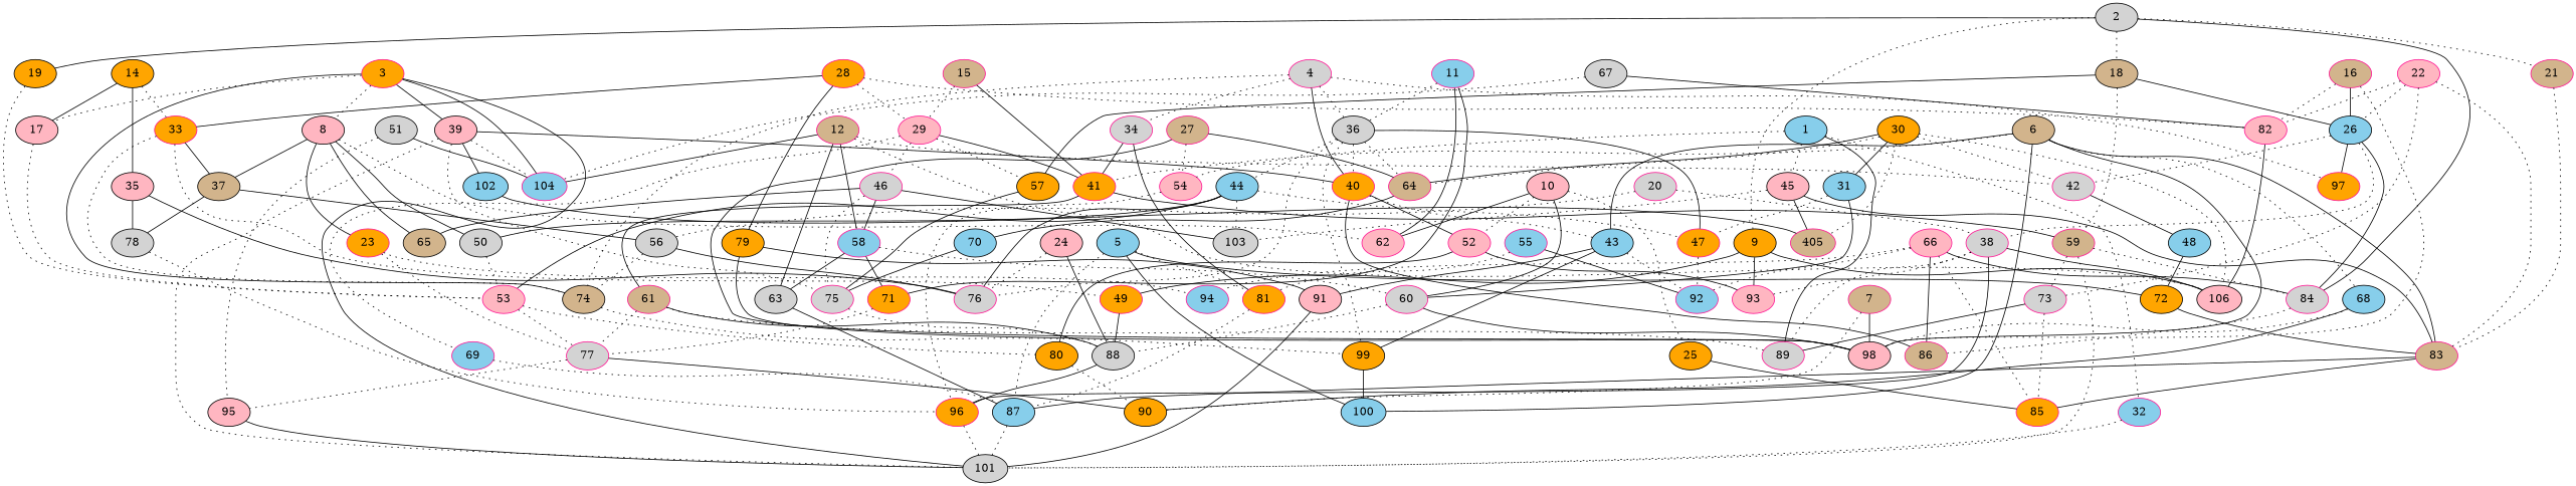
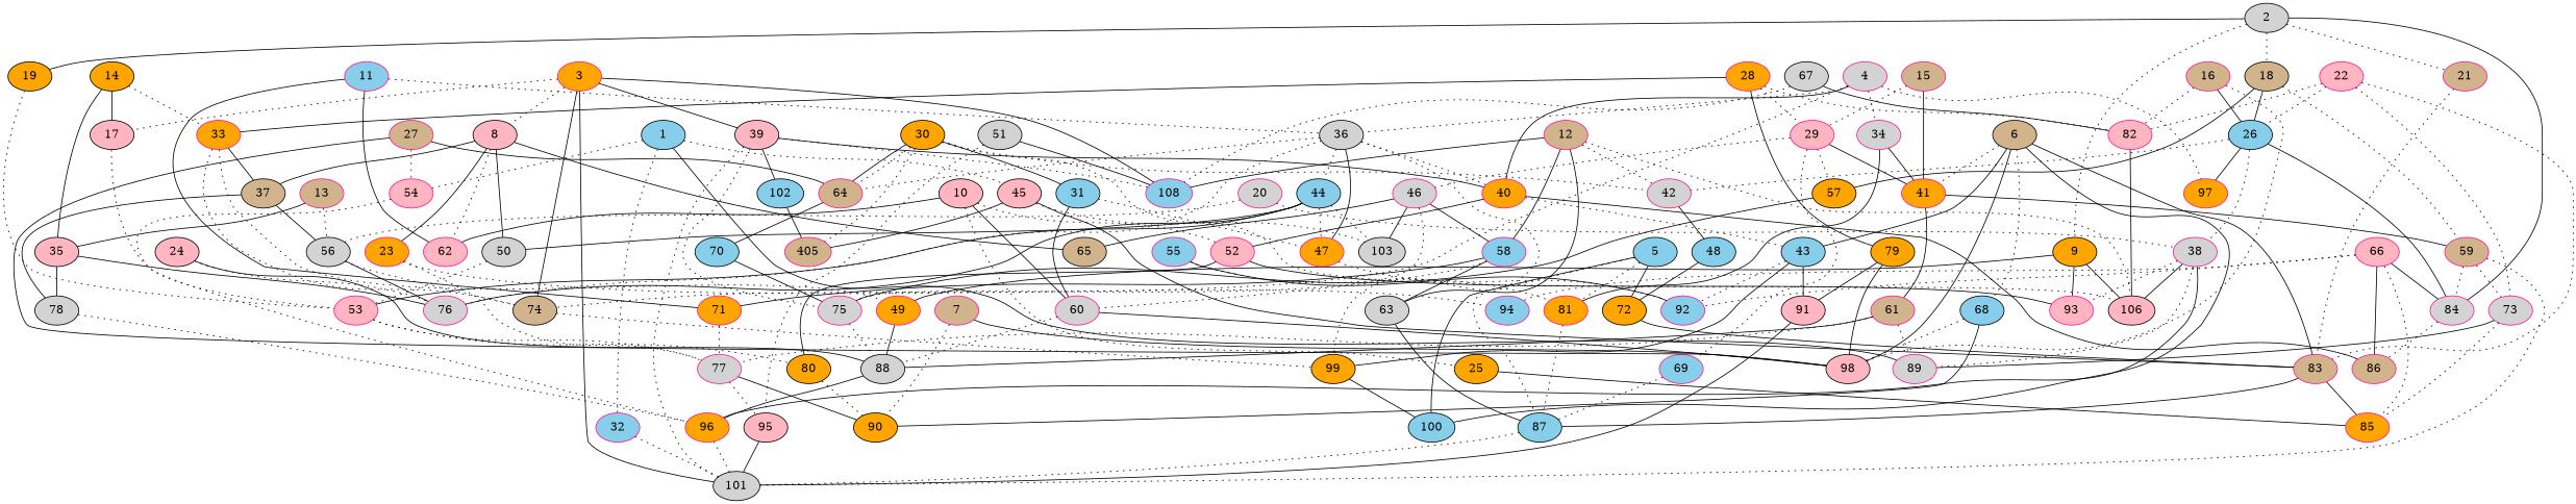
  graph {
    node [color=deeppink fillcolor=lightgrey style=filled]
    edge [style=solid]
    1 [color=black fillcolor=skyblue]
    32 [fillcolor=skyblue]
    45 [color=black fillcolor=lightpink]
    54 [fillcolor=lightpink]
    89
    101 [color=black]
    83 [fillcolor=tan]
    n8 [fillcolor=tan label=405]
    103 [color=black]
    96 [fillcolor=orange]
    2 [color=black]
    9 [color=black fillcolor=orange]
    18 [color=black fillcolor=tan]
    19 [color=black fillcolor=orange]
    21 [fillcolor=tan]
    84
    49 [fillcolor=orange]
    93 [fillcolor=lightpink]
    106 [color=black fillcolor=lightpink]
    26 [color=black fillcolor=skyblue]
    57 [color=black fillcolor=orange]
    59 [fillcolor=tan]
    53 [fillcolor=lightpink]
    86 [fillcolor=tan]
    3 [fillcolor=orange]
    8 [color=black fillcolor=lightpink]
    17 [color=black fillcolor=lightpink]
    39 [color=black fillcolor=lightpink]
    74 [color=black fillcolor=tan]
-   104 [fillcolor=skyblue]
+   104 [fillcolor=skyblue label=108]
    23 [fillcolor=orange]
    37 [color=black fillcolor=tan]
    50 [color=black]
    62 [fillcolor=lightpink]
    65 [color=black fillcolor=tan]
    40 [fillcolor=orange]
    75
    102 [color=black fillcolor=skyblue]
    99 [color=black fillcolor=orange]
    4
    34
    36 [color=black]
    97 [fillcolor=orange]
    81 [fillcolor=orange]
    41 [fillcolor=orange]
    76
    64 [fillcolor=tan]
    47 [fillcolor=orange]
    44 [color=black fillcolor=skyblue]
    43 [color=black fillcolor=skyblue]
    52 [fillcolor=lightpink]
    5 [color=black fillcolor=skyblue]
    72 [color=black fillcolor=orange]
    87 [color=black fillcolor=skyblue]
    100 [color=black fillcolor=skyblue]
    6 [color=black fillcolor=tan]
    68 [color=black fillcolor=skyblue]
    98 [color=black fillcolor=lightpink]
    61 [fillcolor=tan]
    91 [color=black fillcolor=lightpink]
    92 [fillcolor=skyblue]
    90 [color=black fillcolor=orange]
    85 [fillcolor=orange]
    7 [fillcolor=tan]
    77
    94 [fillcolor=skyblue]
    56 [color=black]
    78 [color=black]
    88 [color=black]
    10 [color=black fillcolor=lightpink]
    25 [color=black fillcolor=orange]
    60
    80 [color=black fillcolor=orange]
    11 [fillcolor=skyblue]
    71 [fillcolor=orange]
    12 [fillcolor=tan]
    42
    58 [fillcolor=skyblue]
    63 [color=black]
    48 [color=black fillcolor=skyblue]
+   13 [fillcolor=tan]
    35 [color=black fillcolor=lightpink]
    14 [color=black fillcolor=orange]
    33 [fillcolor=orange]
    15 [fillcolor=tan]
    29 [fillcolor=lightpink]
    46
    69 [fillcolor=skyblue]
    16 [fillcolor=tan]
    82 [fillcolor=lightpink]
    38
    73
    20
    22 [fillcolor=lightpink]
    95 [color=black fillcolor=lightpink]
    24 [color=black fillcolor=lightpink]
    27 [fillcolor=tan]
    70 [color=black fillcolor=skyblue]
    28 [fillcolor=orange]
    79 [color=black fillcolor=orange]
    30 [color=black fillcolor=orange]
    31 [color=black fillcolor=skyblue]
    51 [color=black]
    55 [fillcolor=skyblue]
    66 [fillcolor=lightpink]
    67 [color=black]
    1 -- 32 [style=dotted]
    1 -- 45 [style=dotted]
    1 -- 54 [style=dotted]
    1 -- 89
    32 -- 101 [style=dotted]
    45 -- 83
    45 -- n8
    45 -- 103 [style=dotted]
    54 -- 96 [style=dotted]
    83 -- 87
    83 -- 85
    96 -- 101 [style=dotted]
    2 -- 9 [style=dotted]
    2 -- 18 [style=dotted]
    2 -- 19
    2 -- 21 [style=dotted]
    2 -- 84
    9 -- 49
    9 -- 93
    9 -- 106
    18 -- 26
    18 -- 57
    18 -- 59 [style=dotted]
    19 -- 53 [style=dotted]
    21 -- 83 [style=dotted]
    84 -- 86 [style=dotted]
    49 -- 88
    26 -- 84
    26 -- 97
    26 -- 42 [style=dotted]
    26 -- 38 [style=dotted]
    57 -- 75
    59 -- 101 [style=dotted]
    59 -- 84 [style=dotted]
    59 -- 73 [style=dotted]
    53 -- 77 [style=dotted]
    53 -- 80 [style=dotted]
    3 -- 101
    3 -- 8 [style=dotted]
    3 -- 17 [style=dotted]
    3 -- 39
    3 -- 74
    3 -- 104
    8 -- 23
    8 -- 37
    8 -- 50
    8 -- 62 [style=dotted]
    8 -- 65
    17 -- 53 [style=dotted]
    39 -- 101 [style=dotted]
    39 -- 104 [style=dotted]
    39 -- 40
    39 -- 75 [style=dotted]
    39 -- 102
    74 -- 99 [style=dotted]
    23 -- 77 [style=dotted]
    23 -- 94 [style=dotted]
    37 -- 56
    37 -- 78
    50 -- 53 [style=dotted]
    40 -- 86
    40 -- 43 [style=dotted]
    40 -- 52
    75 -- 88 [style=dotted]
    102 -- n8
    99 -- 100
    4 -- 74 [style=dotted]
    4 -- 40
    4 -- 34 [style=dotted]
    4 -- 36 [style=dotted]
    4 -- 97 [style=dotted]
    34 -- 81
    34 -- 41
    36 -- 40 [style=dotted]
    36 -- 99 [style=dotted]
    36 -- 76 [style=dotted]
    36 -- 64 [style=dotted]
    36 -- 47
    36 -- 44 [style=dotted]
    81 -- 87 [style=dotted]
    41 -- 59
    41 -- 61
    64 -- 70
    47 -- 92 [style=dotted]
    44 -- 103 [style=dotted]
    44 -- 53
    44 -- 50
    44 -- 76
    44 -- 47 [style=dotted]
    43 -- 99
    43 -- 91
    43 -- 92 [style=dotted]
    52 -- 93
    52 -- 80
    5 -- 81 [style=dotted]
    5 -- 72
    5 -- 87 [style=dotted]
    5 -- 100
    72 -- 83
    87 -- 101 [style=dotted]
    6 -- 83
    6 -- 41 [style=dotted]
    6 -- 43
    6 -- 100
    6 -- 68 [style=dotted]
    6 -- 98
    68 -- 98 [style=dotted]
    68 -- 90
    61 -- 89 [style=dotted]
    61 -- 77 [style=dotted]
    61 -- 88
    91 -- 101
    7 -- 98
    7 -- 90 [style=dotted]
    77 -- 90
    77 -- 95 [style=dotted]
    56 -- 74 [style=dotted]
    56 -- 76
    78 -- 96 [style=dotted]
    88 -- 96
    10 -- 62
    10 -- 52 [style=dotted]
    10 -- 25 [style=dotted]
    10 -- 60
    25 -- 85
    60 -- 98
    60 -- 88 [style=dotted]
    80 -- 90 [style=dotted]
    11 -- 62
    11 -- 36 [style=dotted]
    11 -- 71
    71 -- 77 [style=dotted]
    12 -- 106 [style=dotted]
    12 -- 104
    12 -- 42 [style=dotted]
    12 -- 58
    12 -- 63
    42 -- 48
    58 -- 60 [style=dotted]
    58 -- 71
    58 -- 63
    63 -- 87
    48 -- 72
+   13 -- 56 [style=dotted]
+   13 -- 35
    35 -- 76
    35 -- 78
    14 -- 17
    14 -- 35
    14 -- 33 [style=dotted]
    33 -- 49 [style=dotted]
    33 -- 74 [style=dotted]
    33 -- 37
    15 -- 41
    15 -- 29 [style=dotted]
    29 -- 57 [style=dotted]
    29 -- 41
    29 -- 46 [style=dotted]
    29 -- 69 [style=dotted]
    46 -- 103
    46 -- 65
    46 -- 75 [style=dotted]
    46 -- 58
    69 -- 87 [style=dotted]
    16 -- 26
    16 -- 98 [style=dotted]
    16 -- 82 [style=dotted]
    82 -- 106
    38 -- 89 [style=dotted]
    38 -- 96
    38 -- 93 [style=dotted]
    38 -- 106
    73 -- 89
    73 -- 85 [style=dotted]
    20 -- 56 [style=dotted]
    20 -- 38 [style=dotted]
    22 -- 83 [style=dotted]
    22 -- 26 [style=dotted]
    22 -- 82 [style=dotted]
    22 -- 73 [style=dotted]
    95 -- 101
    24 -- 76 [style=dotted]
    24 -- 88
    27 -- 54 [style=dotted]
    27 -- 64
    27 -- 98
    70 -- 75
    28 -- 33
    28 -- 29 [style=dotted]
    28 -- 82 [style=dotted]
    28 -- 79
    79 -- 98
    79 -- 91
    30 -- n8 [style=dotted]
    30 -- 106 [style=dotted]
    30 -- 64
    30 -- 64 [style=dotted]
    30 -- 42 [style=dotted]
    30 -- 31
    31 -- 47 [style=dotted]
    31 -- 60
    51 -- 104
    51 -- 95 [style=dotted]
    55 -- 81 [style=dotted]
    55 -- 92
    66 -- 84
    66 -- 86
    66 -- 92 [style=dotted]
    66 -- 85 [style=dotted]
    66 -- 94 [style=dotted]
    67 -- 104 [style=dotted]
    67 -- 82
  }
